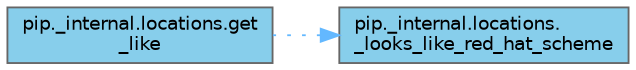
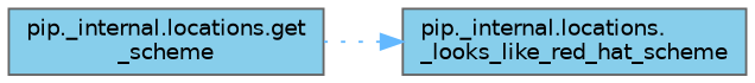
  digraph {
    rankdir=RL
    node [fillcolor=skyblue fontname=Helvetica fontsize=10 shape=box style=filled]
    n1 [color=gray40 fontcolor=black height=0.2 label="pip._internal.locations.\l_looks_like_red_hat_scheme" width=0.4]
-   n2 [color=grey40 height=0.2 label="pip._internal.locations.get\l_like" width=0.4]
+   n2 [color=grey40 height=0.2 label="pip._internal.locations.get\l_scheme" width=0.4]
    n1 -> n2 [color=steelblue1 dir=back fontname=Helvetica fontsize=10 labelfontname=Helvetica labelfontsize=10 style=dotted]
  }
